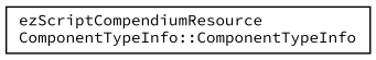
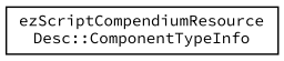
  digraph {
    rankdir=LR
    fontname="Source Code Pro"
-   n1 [color=black fillcolor=white fontname="Source Code Pro" fontsize=10 height=0.2 label="ezScriptCompendiumResource\lComponentTypeInfo::ComponentTypeInfo" shape=record style=filled width=0.4]
+   n1 [color=black fillcolor=white fontname="Source Code Pro" fontsize=10 height=0.2 label="ezScriptCompendiumResource\lDesc::ComponentTypeInfo" shape=record style=filled width=0.4]
  }
